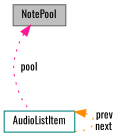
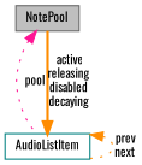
  digraph {
    fontname=Oswald
    node [fontname=Oswald fontsize=10 shape=record style=filled]
    edge [color=darkorange dir=back fontname=Oswald fontsize=10 labelfontname=Helvetica labelfontsize=10 style=dotted]
    n1 [color=gray40 fillcolor=grey75 fontcolor=black height=0.2 label=NotePool width=0.4]
    n2 [color=teal fillcolor=white height=0.2 label=AudioListItem width=0.4]
    n1 -> n2 [color=deeppink label=" pool"]
+   n2 -> n1 [label=" active\nreleasing\ndisabled\ndecaying" style=bold]
    n2 -> n2 [label=" prev\nnext"]
  }
